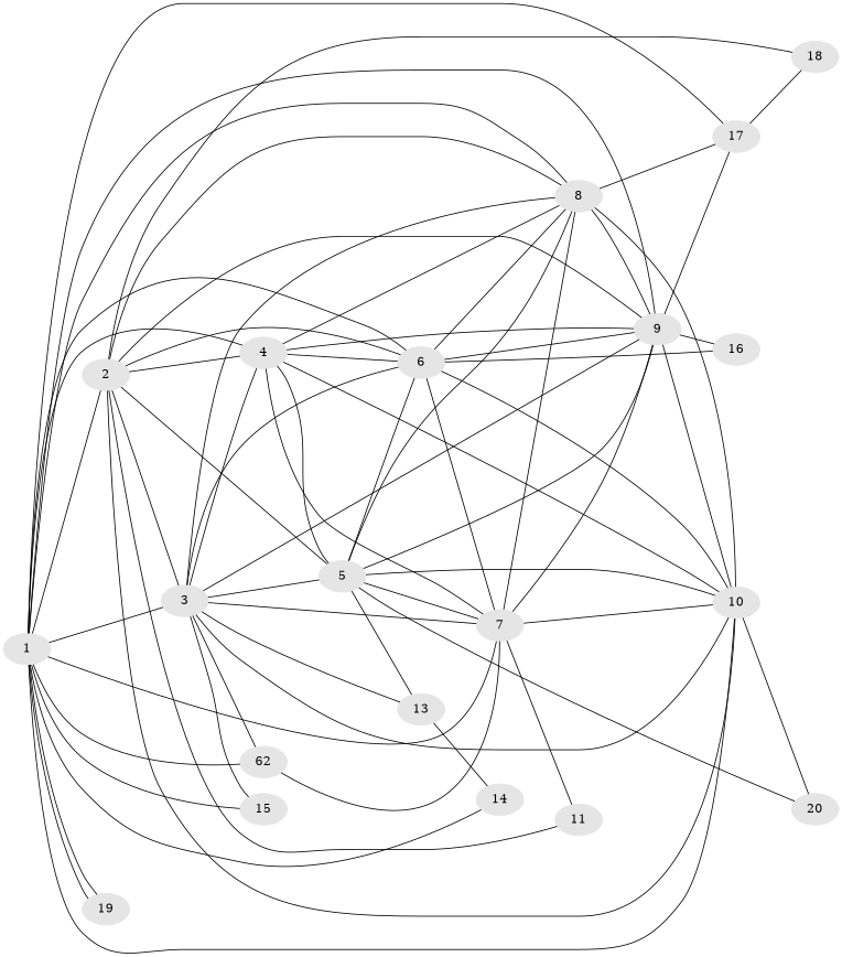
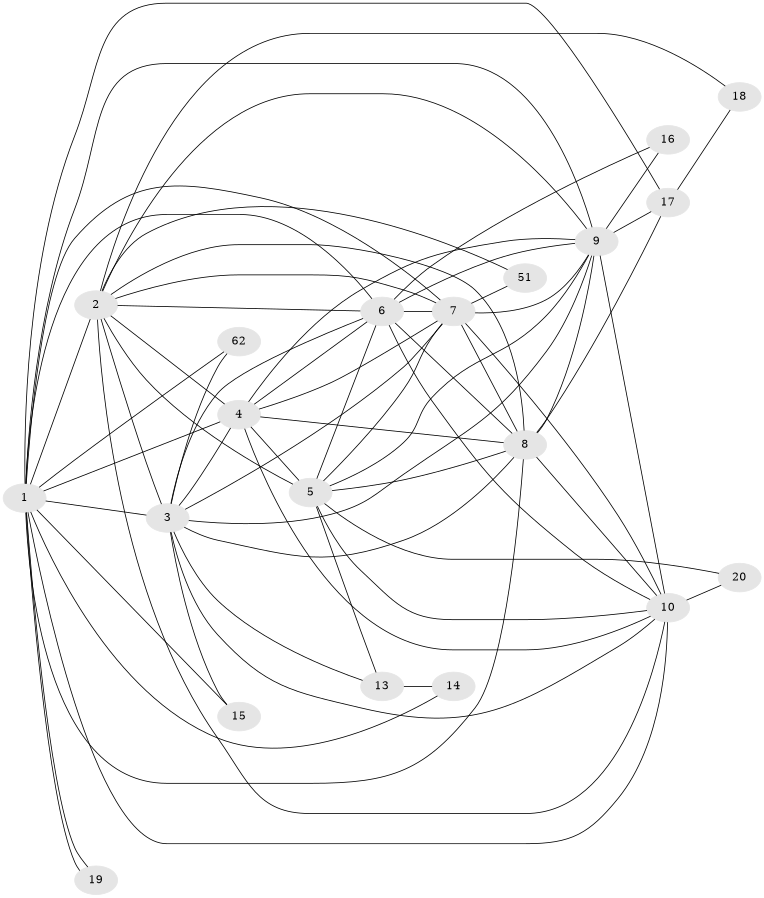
  graph {
    rankdir=LR
    node [color=gray90 style=filled]
    1
    2
    3
    4
    6
    7
    8
    9
    10
    n10 [label=62]
    14
    15
    19
    17
    5
-   11
+   11 [label=51]
    18
    13
    20
    16
    1 -- 2
    1 -- 3
    1 -- 4
    1 -- 6
    1 -- 7
    1 -- 8
    1 -- 9
    1 -- 10
    1 -- n10
    1 -- 14
    1 -- 15
    1 -- 19
    1 -- 19
    1 -- 17
    2 -- 3
    2 -- 4
    2 -- 6
-   n10 -- 7
+   2 -- 7
    2 -- 8
    2 -- 9
    2 -- 10
    2 -- 5
    2 -- 11
    2 -- 18
    3 -- 4
    3 -- 6
    3 -- 7
    3 -- 8
    3 -- 9
    3 -- 10
    3 -- n10
    3 -- 15
-   3 -- 5
    3 -- 13
    4 -- 6
    4 -- 7
    4 -- 8
    4 -- 9
    4 -- 10
    4 -- 5
    6 -- 7
    6 -- 8
    6 -- 9
    6 -- 10
    6 -- 16
    7 -- 8
    7 -- 9
    7 -- 10
    7 -- 11
    8 -- 9
    8 -- 10
    8 -- 17
    9 -- 10
    9 -- 17
    9 -- 16
    10 -- 20
    17 -- 18
    5 -- 6
    5 -- 7
    5 -- 8
    5 -- 9
    5 -- 10
    5 -- 13
    5 -- 20
    13 -- 14
  }
